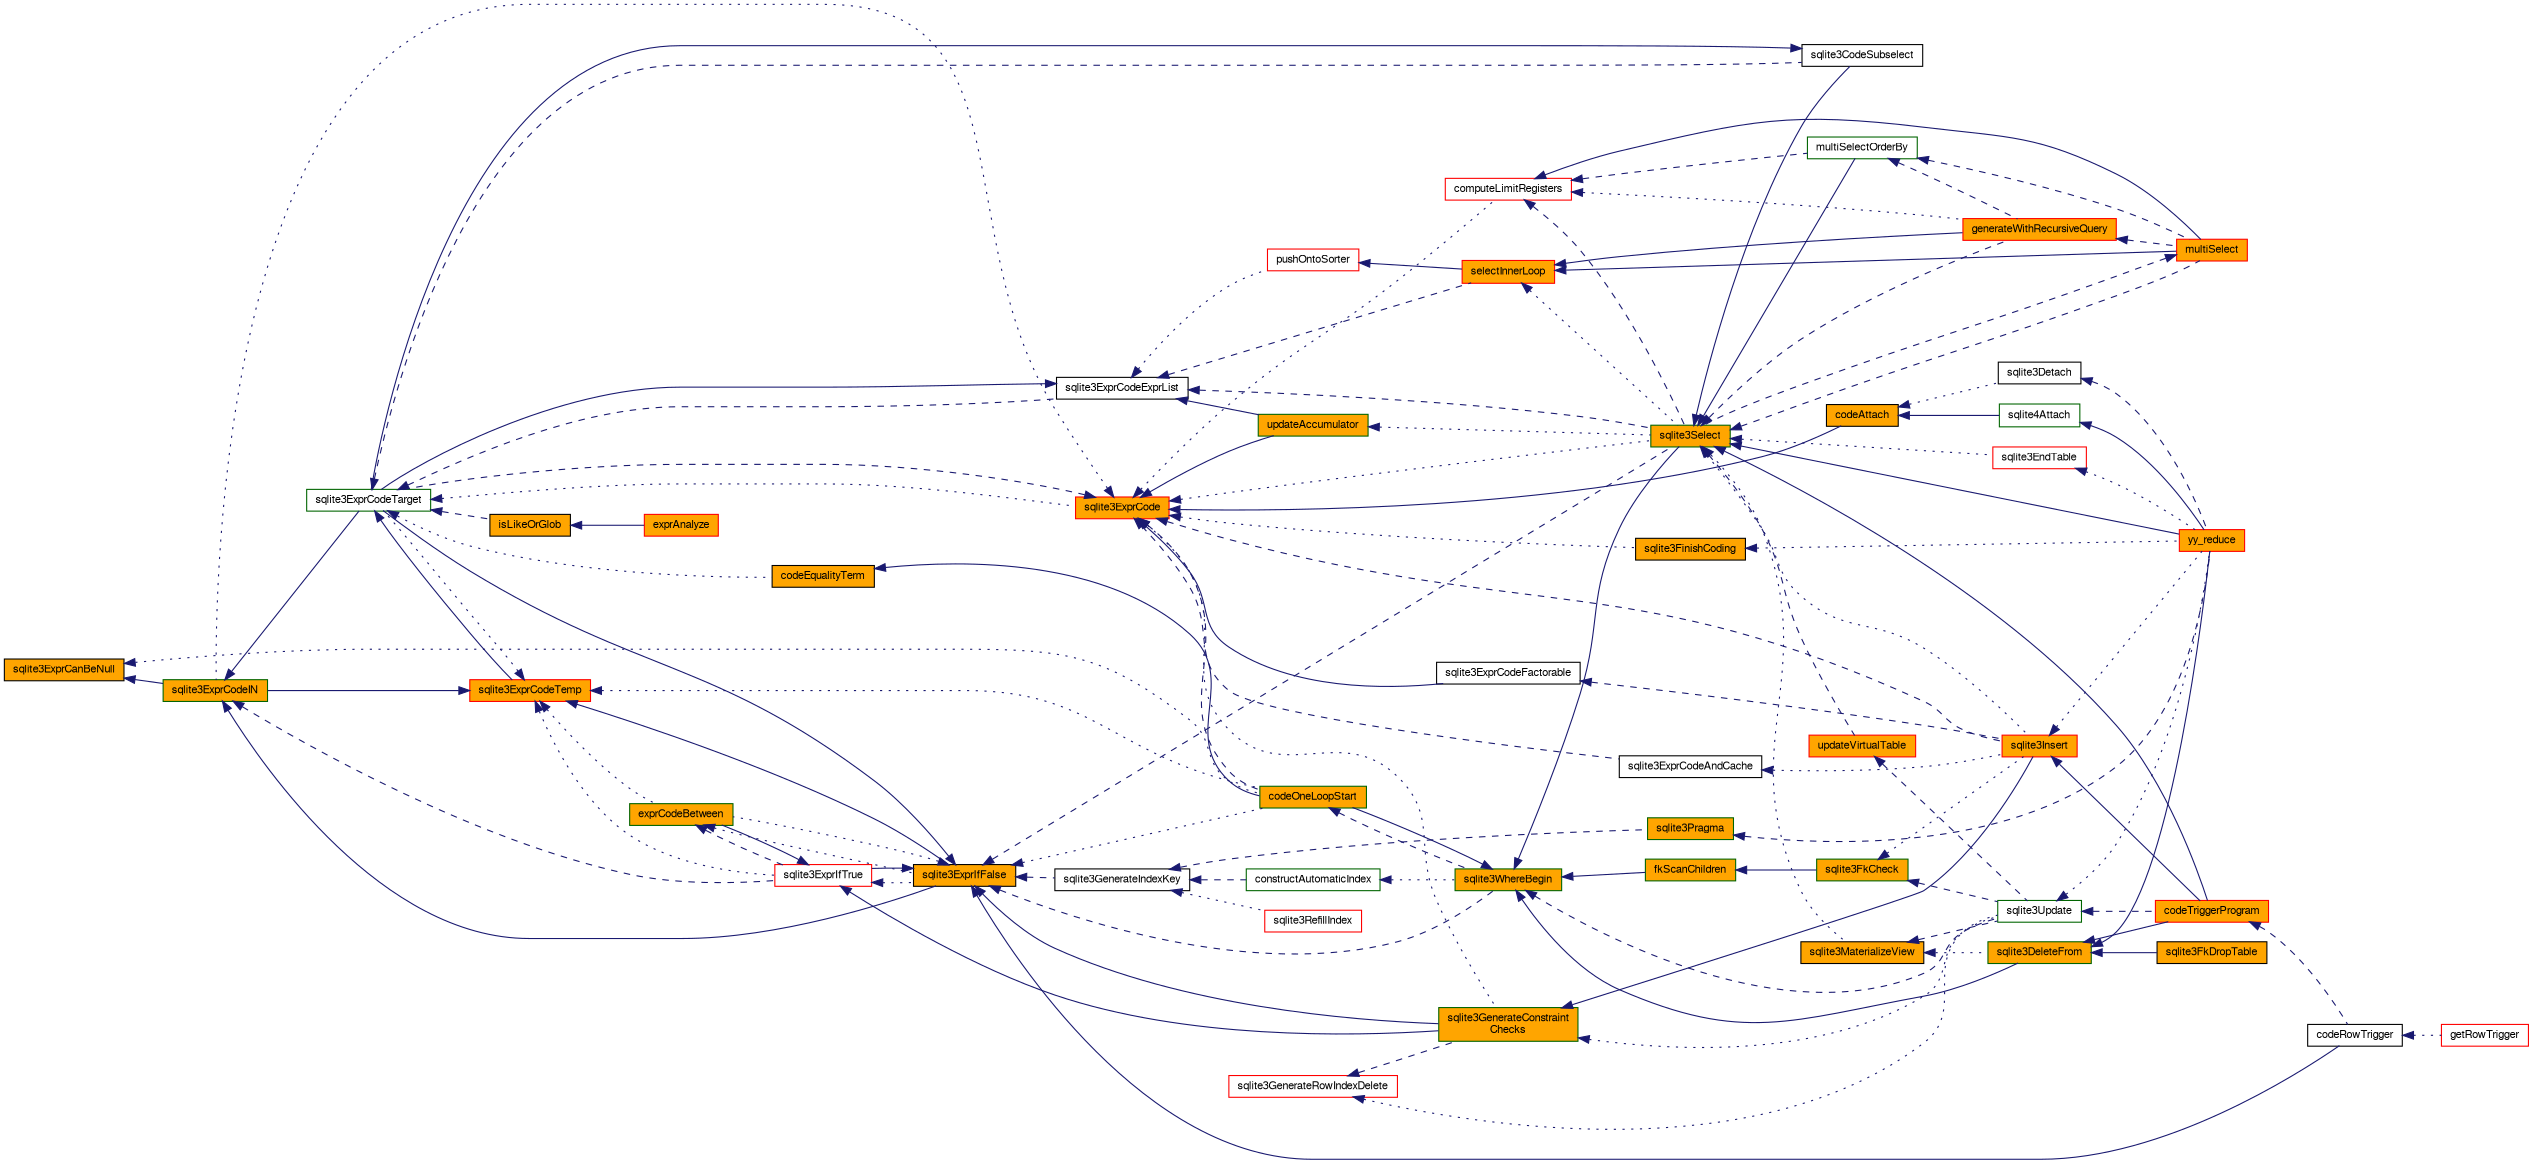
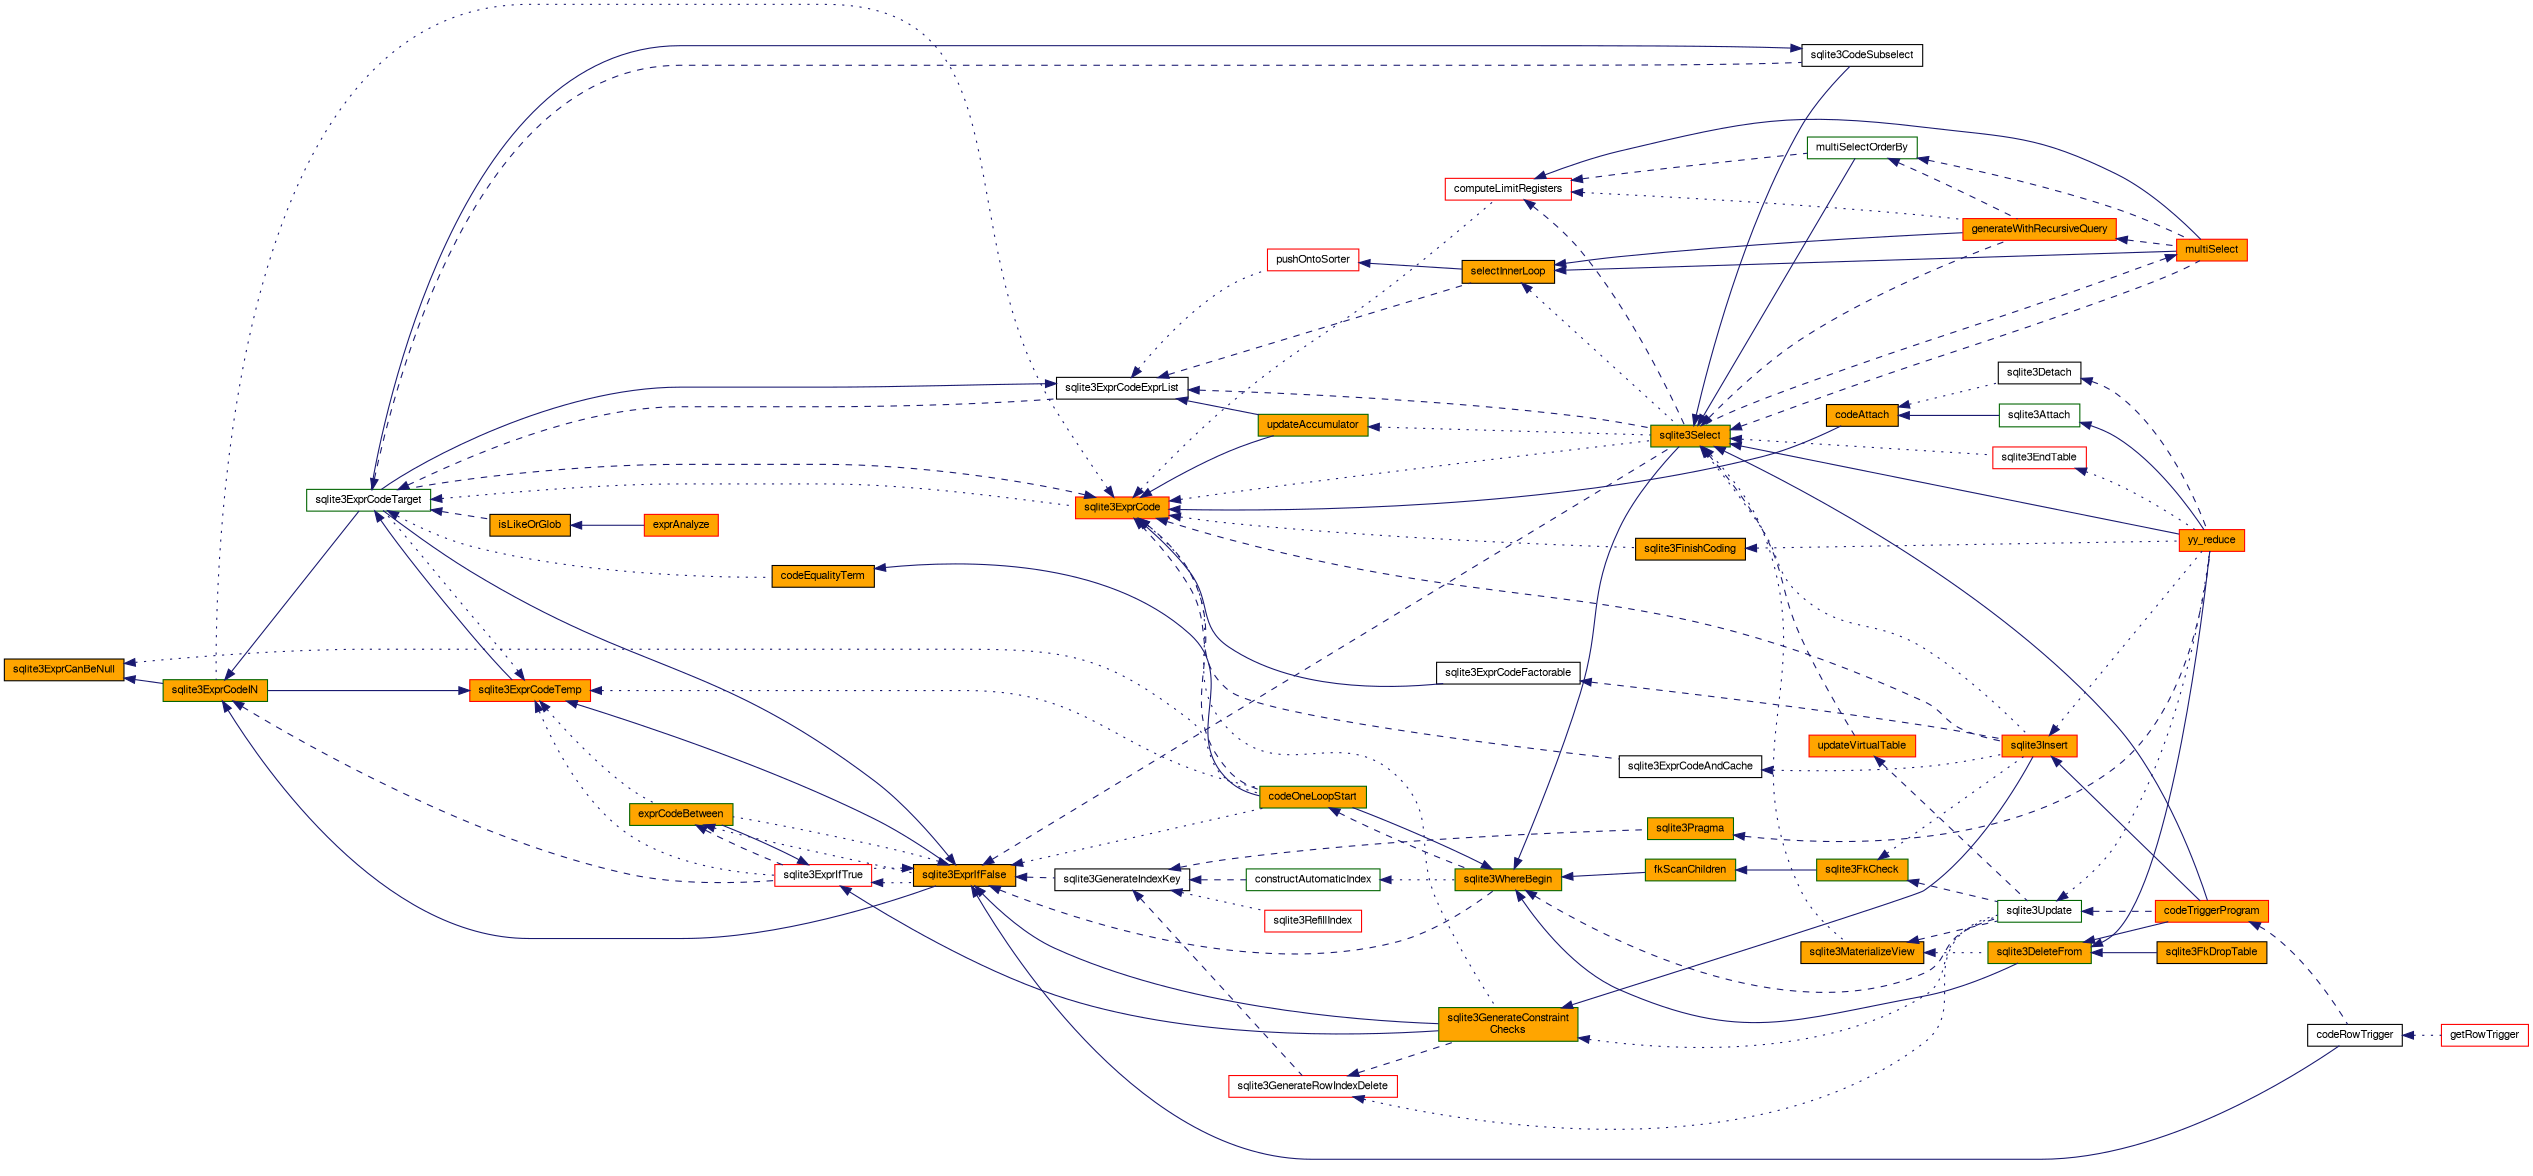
  digraph {
    rankdir=LR
    node [color=black fillcolor=orange fontname=FreeSans fontsize=10 shape=record style=filled]
    edge [color=midnightblue dir=back fontname=FreeSans fontsize=10 labelfontname=FreeSans labelfontsize=10 style=solid]
    n1 [fontcolor=black height=0.2 label=sqlite3ExprCanBeNull width=0.4]
    n2 [color=darkgreen height=0.2 label=sqlite3ExprCodeIN width=0.4]
    n3 [color=darkgreen height=0.2 label=codeOneLoopStart width=0.4]
    n4 [color=darkgreen fillcolor=white height=0.2 label=sqlite3ExprCodeTarget width=0.4]
    n5 [color=red fillcolor=white height=0.2 label=sqlite3ExprIfTrue width=0.4]
    n6 [height=0.2 label=sqlite3ExprIfFalse width=0.4]
    n7 [color=darkgreen height=0.2 label=sqlite3WhereBegin width=0.4]
    n8 [fillcolor=white height=0.2 label=sqlite3CodeSubselect width=0.4]
    n9 [height=0.2 label=codeEqualityTerm width=0.4]
    n10 [color=red height=0.2 label=sqlite3ExprCodeTemp width=0.4]
    n11 [color=red height=0.2 label=sqlite3ExprCode width=0.4]
    n12 [fillcolor=white height=0.2 label=sqlite3ExprCodeExprList width=0.4]
    n13 [height=0.2 label=isLikeOrGlob width=0.4]
    n14 [color=darkgreen height=0.2 label=exprCodeBetween width=0.4]
    n15 [color=darkgreen height=0.2 label="sqlite3GenerateConstraint\lChecks" width=0.4]
    n16 [color=darkgreen height=0.2 label=sqlite3Select width=0.4]
    n17 [fillcolor=white height=0.2 label=codeRowTrigger width=0.4]
    n18 [fillcolor=white height=0.2 label=sqlite3GenerateIndexKey width=0.4]
    n19 [color=red height=0.2 label=sqlite3Insert width=0.4]
    n20 [fillcolor=white height=0.2 label=sqlite3ExprCodeFactorable width=0.4]
    n21 [fillcolor=white height=0.2 label=sqlite3ExprCodeAndCache width=0.4]
    n22 [height=0.2 label=codeAttach width=0.4]
    n23 [height=0.2 label=sqlite3FinishCoding width=0.4]
    n24 [color=red fillcolor=white height=0.2 label=computeLimitRegisters width=0.4]
    n25 [color=darkgreen height=0.2 label=updateAccumulator width=0.4]
    n26 [color=red fillcolor=white height=0.2 label=pushOntoSorter width=0.4]
-   n27 [color=red height=0.2 label=selectInnerLoop width=0.4]
+   n27 [height=0.2 label=selectInnerLoop width=0.4]
    n28 [color=red height=0.2 label=exprAnalyze width=0.4]
    n29 [color=darkgreen height=0.2 label=sqlite3DeleteFrom width=0.4]
    n30 [color=darkgreen height=0.2 label=fkScanChildren width=0.4]
    n31 [color=darkgreen fillcolor=white height=0.2 label=sqlite3Update width=0.4]
    n32 [height=0.2 label=sqlite3FkDropTable width=0.4]
    n33 [color=red height=0.2 label=codeTriggerProgram width=0.4]
    n34 [color=red height=0.2 label=yy_reduce width=0.4]
    n35 [color=darkgreen height=0.2 label=sqlite3FkCheck width=0.4]
    n36 [color=red fillcolor=white height=0.2 label=sqlite3EndTable width=0.4]
    n37 [height=0.2 label=sqlite3MaterializeView width=0.4]
    n38 [color=red height=0.2 label=generateWithRecursiveQuery width=0.4]
    n39 [color=red height=0.2 label=multiSelect width=0.4]
    n40 [color=darkgreen fillcolor=white height=0.2 label=multiSelectOrderBy width=0.4]
    n41 [color=red height=0.2 label=updateVirtualTable width=0.4]
    n42 [color=red fillcolor=white height=0.2 label=getRowTrigger width=0.4]
    n43 [color=red fillcolor=white height=0.2 label=sqlite3RefillIndex width=0.4]
    n44 [color=red fillcolor=white height=0.2 label=sqlite3GenerateRowIndexDelete width=0.4]
    n45 [color=darkgreen height=0.2 label=sqlite3Pragma width=0.4]
    n46 [color=darkgreen fillcolor=white height=0.2 label=constructAutomaticIndex width=0.4]
    n47 [fillcolor=white height=0.2 label=sqlite3Detach width=0.4]
-   n48 [color=darkgreen fillcolor=white height=0.2 label=sqlite4Attach width=0.4]
+   n48 [color=darkgreen fillcolor=white height=0.2 label=sqlite3Attach width=0.4]
    n1 -> n2
    n1 -> n3 [style=dotted]
    n2 -> n4
    n2 -> n5 [style=dashed]
    n2 -> n6
    n3 -> n7 [style=dashed]
    n4 -> n8 [style=dashed]
    n4 -> n9 [style=dotted]
    n4 -> n10
    n4 -> n11 [style=dotted]
    n4 -> n12 [style=dashed]
    n4 -> n13 [style=dashed]
    n5 -> n6 [style=dotted]
    n5 -> n14
    n5 -> n15
    n6 -> n3 [style=dotted]
    n6 -> n4
-   n6 -> n5
+   n6 -> n5 [style=dotted]
    n6 -> n7 [style=dashed]
    n6 -> n14 [style=dotted]
    n6 -> n15
    n6 -> n16 [style=dashed]
    n6 -> n17
    n6 -> n18 [style=dashed]
    n7 -> n3
    n7 -> n16
    n7 -> n29
    n7 -> n30
    n7 -> n31 [style=dashed]
    n8 -> n4
    n9 -> n3
    n10 -> n2
    n10 -> n3 [style=dotted]
    n10 -> n4 [style=dotted]
    n10 -> n5 [style=dotted]
    n10 -> n6
    n10 -> n14 [style=dotted]
    n11 -> n2 [style=dotted]
    n11 -> n3 [style=dashed]
    n11 -> n4 [style=dashed]
    n11 -> n15 [style=dotted]
    n11 -> n16 [style=dotted]
    n11 -> n19 [style=dashed]
    n11 -> n20
    n11 -> n21 [style=dashed]
    n11 -> n22
    n11 -> n23 [style=dotted]
    n11 -> n24 [style=dotted]
    n11 -> n25
    n12 -> n4
    n12 -> n16 [style=dashed]
    n12 -> n25
    n12 -> n26 [style=dotted]
    n12 -> n27 [style=dashed]
    n13 -> n28
    n14 -> n5 [style=dashed]
    n14 -> n6 [style=dotted]
    n15 -> n19
    n15 -> n31 [style=dotted]
    n16 -> n8
    n16 -> n19 [style=dotted]
    n16 -> n33
    n16 -> n34
    n16 -> n36 [style=dotted]
    n16 -> n37 [style=dotted]
    n16 -> n38 [style=dashed]
    n16 -> n39 [style=dashed]
    n16 -> n40
    n16 -> n41 [style=dashed]
    n17 -> n42 [style=dotted]
    n18 -> n43 [style=dotted]
+   n18 -> n44 [style=dashed]
    n18 -> n45 [style=dashed]
    n18 -> n46 [style=dashed]
    n19 -> n33
    n19 -> n34 [style=dotted]
    n20 -> n19 [style=dashed]
    n21 -> n19 [style=dotted]
    n22 -> n47 [style=dotted]
    n22 -> n48
    n23 -> n34 [style=dotted]
    n24 -> n16 [style=dashed]
    n24 -> n38 [style=dotted]
    n24 -> n39
    n24 -> n40 [style=dashed]
    n25 -> n16 [style=dotted]
    n26 -> n27
    n27 -> n16 [style=dotted]
    n27 -> n38
    n27 -> n39
    n29 -> n32
    n29 -> n33
    n29 -> n34
    n30 -> n35
    n31 -> n33 [style=dashed]
    n31 -> n34 [style=dotted]
    n33 -> n17 [style=dashed]
    n35 -> n19 [style=dotted]
    n35 -> n31 [style=dashed]
    n36 -> n34 [style=dotted]
    n37 -> n29 [style=dotted]
    n37 -> n31 [style=dashed]
    n38 -> n39 [style=dashed]
    n39 -> n16 [style=dashed]
    n40 -> n38 [style=dashed]
    n40 -> n39 [style=dashed]
    n41 -> n31 [style=dashed]
    n44 -> n15 [style=dashed]
    n44 -> n31 [style=dotted]
    n45 -> n34 [style=dashed]
    n46 -> n7 [style=dotted]
    n47 -> n34 [style=dashed]
    n48 -> n34
  }
